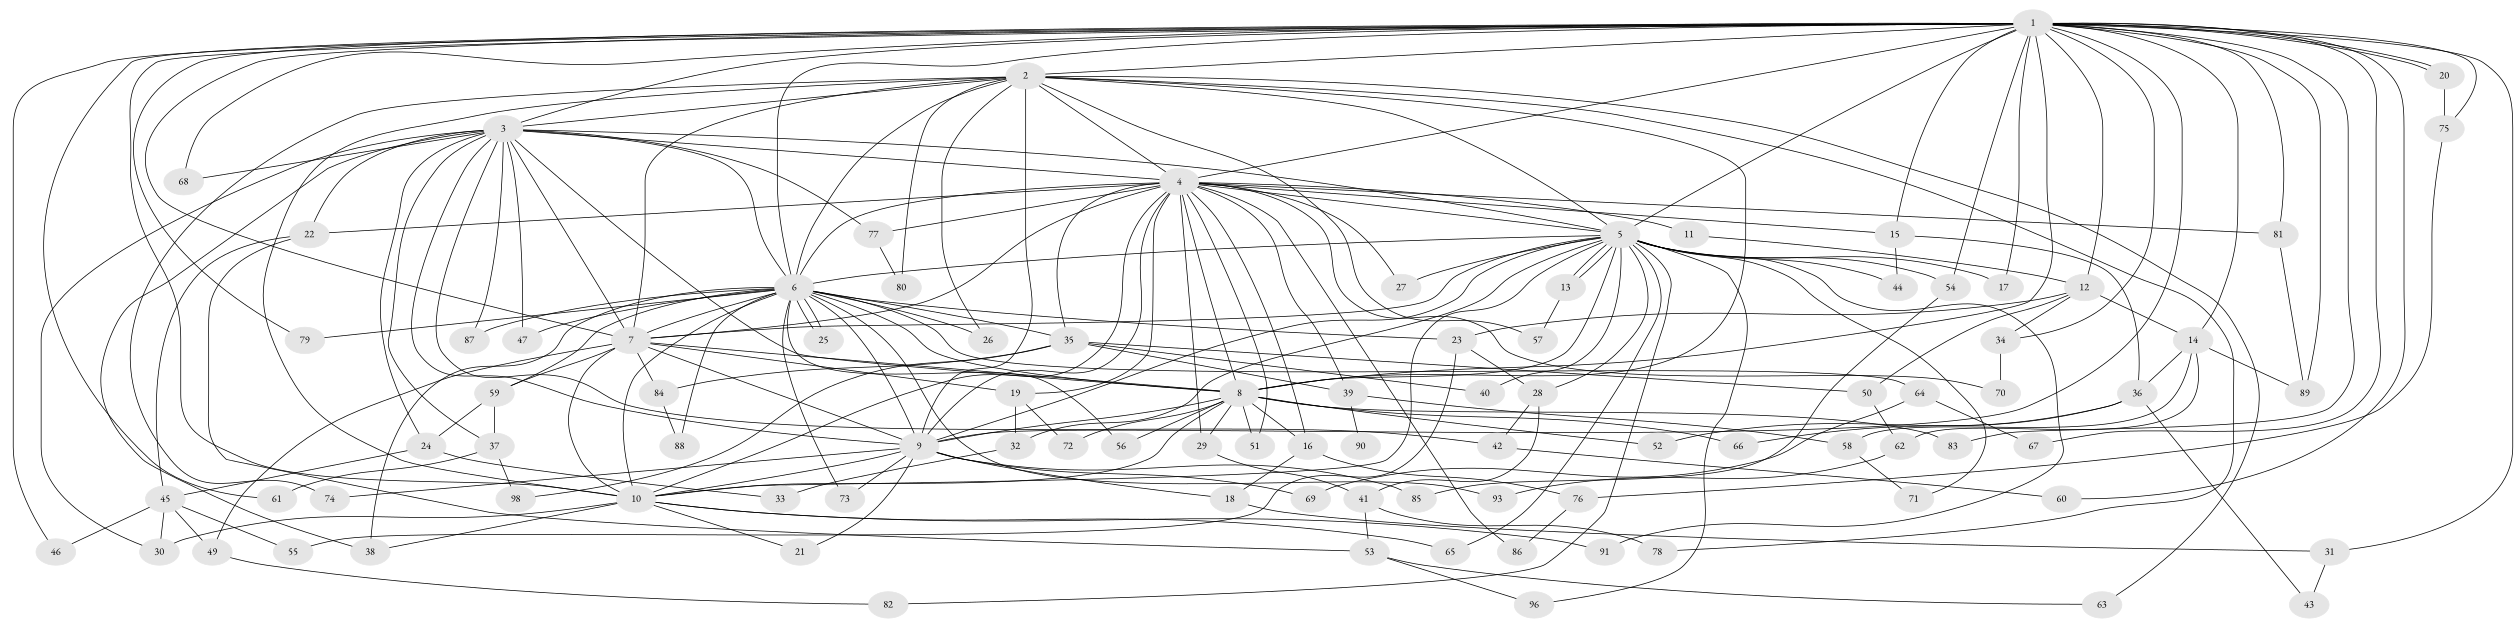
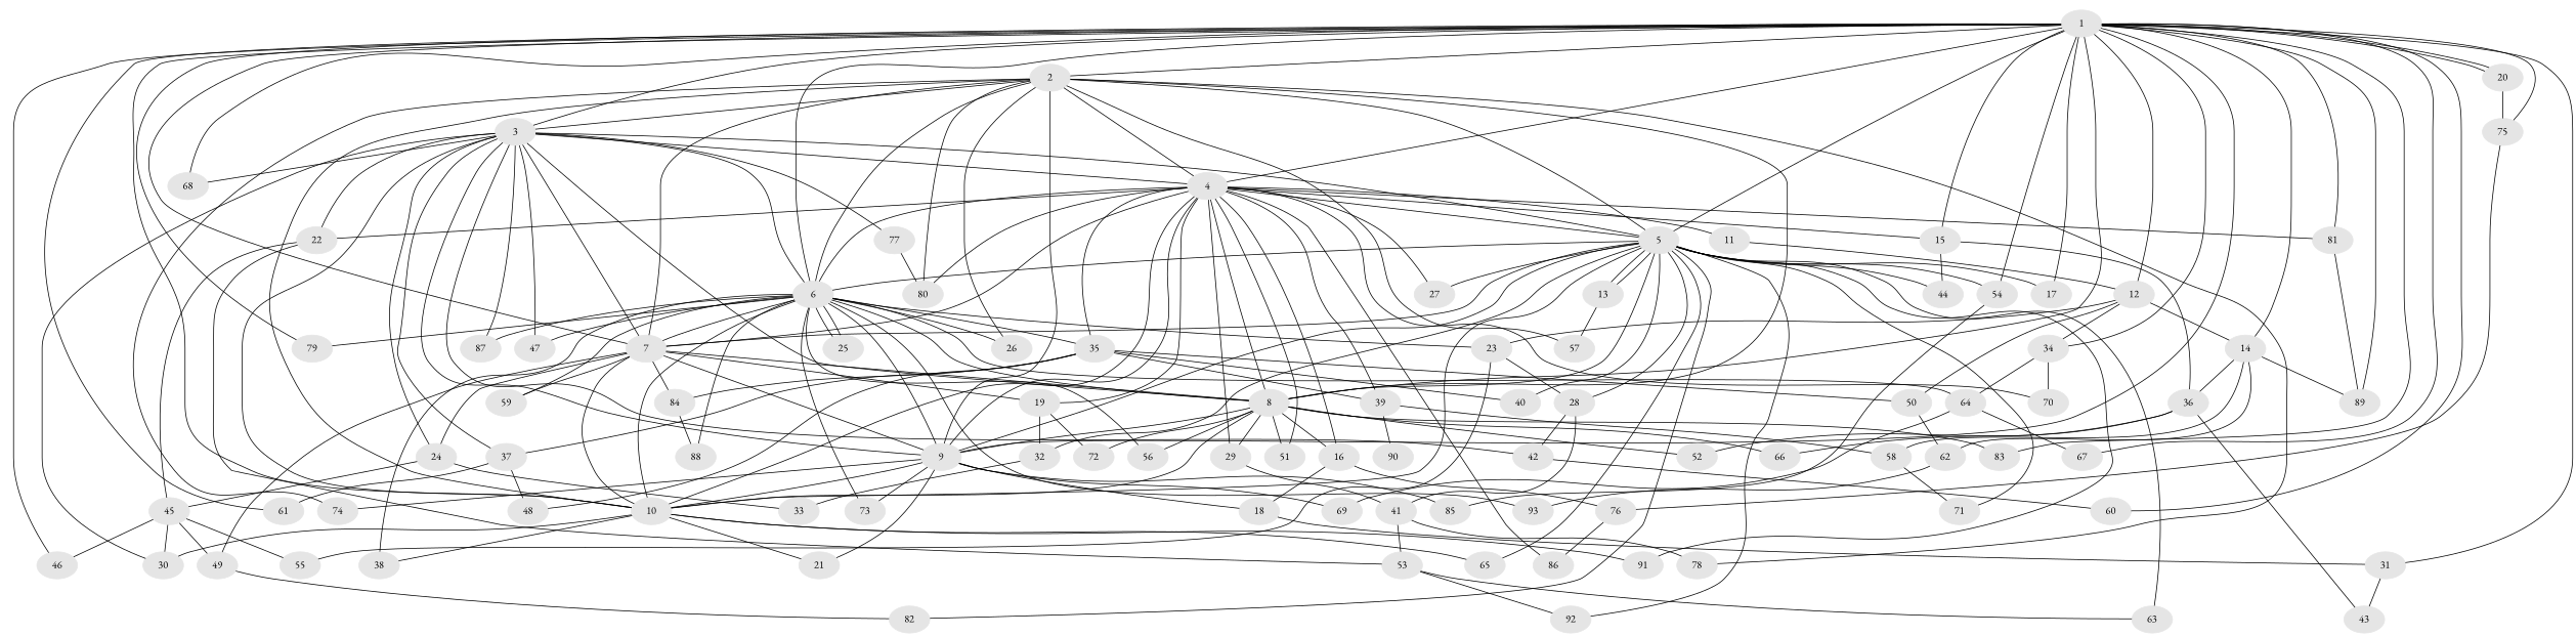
  graph {
    fontname="EB Garamond"
    node [color=gray90 fontname="EB Garamond" style=filled]
    edge [fontname="EB Garamond"]
    1
    2
    3
    4
    5
    6
    7
    8
    9
    10
    12
    14
    15
    17
    20
    31
    34
    46
    54
    60
    61
    67
    68
    75
    79
    81
    83
    89
    26
    57
    63
    74
    78
    80
    22
    24
    30
    37
    42
    47
    77
    87
    11
    16
    19
    27
    29
    35
    39
    51
    70
    86
    13
    28
    32
    40
    44
    65
    71
    82
    91
-   92 [label=96]
+   92
    23
    25
    38
    56
    59
    64
    73
    88
    93
    49
    84
    52
    66
    72
    18
    21
    69
    85
    50
    36
    58
    62
    43
    76
    45
    53
    33
-   48 [label=98]
+   48
    41
    90
    55
    1 -- 2
    1 -- 3
    1 -- 4
    1 -- 5
    1 -- 6
    1 -- 7
    1 -- 8
    1 -- 9
    1 -- 10
    1 -- 12
    1 -- 14
    1 -- 15
    1 -- 17
    1 -- 20
    1 -- 20
    1 -- 31
    1 -- 34
    1 -- 46
    1 -- 54
    1 -- 60
    1 -- 61
    1 -- 67
    1 -- 68
    1 -- 75
    1 -- 79
    1 -- 81
    1 -- 83
    1 -- 89
    2 -- 3
    2 -- 4
    2 -- 5
    2 -- 6
    2 -- 7
    2 -- 8
    2 -- 9
    2 -- 10
    2 -- 26
    2 -- 57
-   2 -- 63
+   5 -- 63
    2 -- 74
    2 -- 78
    2 -- 80
    3 -- 4
    3 -- 5
    3 -- 6
    3 -- 7
    3 -- 8
    3 -- 9
-   3 -- 38
+   3 -- 10
    3 -- 68
    3 -- 22
    3 -- 24
    3 -- 30
    3 -- 37
    3 -- 42
    3 -- 47
    3 -- 77
    3 -- 87
    4 -- 5
    4 -- 6
    4 -- 7
    4 -- 8
    4 -- 9
    4 -- 10
    4 -- 15
    4 -- 81
    4 -- 22
-   4 -- 77
+   4 -- 80
    4 -- 11
    4 -- 16
    4 -- 19
    4 -- 27
    4 -- 29
    4 -- 35
    4 -- 39
    4 -- 51
    4 -- 70
    4 -- 86
    5 -- 6
    5 -- 7
    5 -- 8
    5 -- 9
    5 -- 10
    5 -- 17
    5 -- 54
    5 -- 27
    5 -- 13
    5 -- 13
    5 -- 28
    5 -- 32
    5 -- 40
    5 -- 44
    5 -- 65
    5 -- 71
    5 -- 82
    5 -- 91
    5 -- 92
    6 -- 7
    6 -- 8
    6 -- 9
    6 -- 10
    6 -- 79
    6 -- 26
    6 -- 47
    6 -- 87
    6 -- 35
    6 -- 23
    6 -- 25
    6 -- 25
    6 -- 38
    6 -- 56
    6 -- 59
    6 -- 64
    6 -- 73
    6 -- 88
    6 -- 93
    7 -- 8
    7 -- 9
    7 -- 10
-   59 -- 24
+   7 -- 24
    7 -- 19
    7 -- 59
    7 -- 49
    7 -- 84
    8 -- 9
    8 -- 10
    8 -- 83
    8 -- 16
    8 -- 29
    8 -- 51
    8 -- 56
    8 -- 52
    8 -- 66
    8 -- 72
    9 -- 10
    9 -- 74
    9 -- 73
    9 -- 18
    9 -- 21
    9 -- 69
    9 -- 85
    10 -- 30
    10 -- 65
    10 -- 91
    10 -- 38
    10 -- 21
    12 -- 14
    12 -- 34
    12 -- 23
    12 -- 50
    14 -- 89
    14 -- 36
    14 -- 58
    14 -- 62
    15 -- 44
    15 -- 36
    20 -- 75
    31 -- 43
    34 -- 70
+   34 -- 64
    54 -- 85
    75 -- 76
    81 -- 89
    22 -- 45
    22 -- 53
    24 -- 45
    24 -- 33
    37 -- 61
    37 -- 48
    42 -- 60
    77 -- 80
    11 -- 12
    16 -- 18
    16 -- 76
    19 -- 32
    19 -- 72
    29 -- 41
-   59 -- 37
+   35 -- 37
    35 -- 39
    35 -- 40
    35 -- 84
    35 -- 50
    35 -- 48
    39 -- 58
    39 -- 90
    13 -- 57
    28 -- 42
    28 -- 41
    32 -- 33
    23 -- 28
    23 -- 55
    64 -- 67
    64 -- 69
    49 -- 82
    84 -- 88
    18 -- 31
    50 -- 62
    36 -- 52
    36 -- 66
    36 -- 43
    58 -- 71
    62 -- 93
    76 -- 86
    45 -- 46
    45 -- 30
    45 -- 49
    45 -- 55
    53 -- 63
    53 -- 92
    41 -- 78
    41 -- 53
  }
